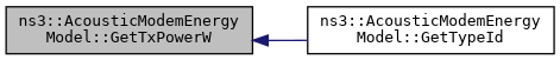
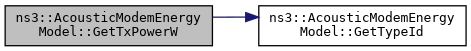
  digraph {
    rankdir=LR
    fontname="DejaVu Sans Mono"
    node [color=black fontname="DejaVu Sans Mono" fontsize=10 shape=record style=filled]
    n1 [fillcolor=grey75 fontcolor=black height=0.2 label="ns3::AcousticModemEnergy\lModel::GetTxPowerW" width=0.4]
    n2 [fillcolor=white height=0.2 label="ns3::AcousticModemEnergy\lModel::GetTypeId" width=0.4]
-   n1 -> n2 [color=midnightblue dir=back fontname="DejaVu Sans Mono" fontsize=10 labelfontname=Helvetica labelfontsize=10 style=solid]
+   n2 -> n1 [color=midnightblue dir=back fontname="DejaVu Sans Mono" fontsize=10 labelfontname=Helvetica labelfontsize=10 style=solid]
  }
